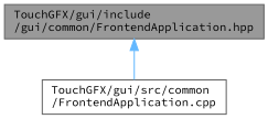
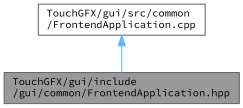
  digraph {
    fontname="Source Code Pro"
    node [fontname="Source Code Pro" fontsize=10 shape=box style=filled]
    n1 [color=gray40 fillcolor=grey60 fontcolor=black height=0.2 label="TouchGFX/gui/include\l/gui/common/FrontendApplication.hpp" width=0.4]
    n2 [color=grey40 fillcolor=white height=0.2 label="TouchGFX/gui/src/common\l/FrontendApplication.cpp" width=0.4]
-   n1 -> n2 [color=steelblue1 dir=back fontname="Source Code Pro" fontsize=10 labelfontname=Helvetica labelfontsize=10 style=solid]
+   n2 -> n1 [color=steelblue1 dir=back fontname="Source Code Pro" fontsize=10 labelfontname=Helvetica labelfontsize=10 style=solid]
  }
